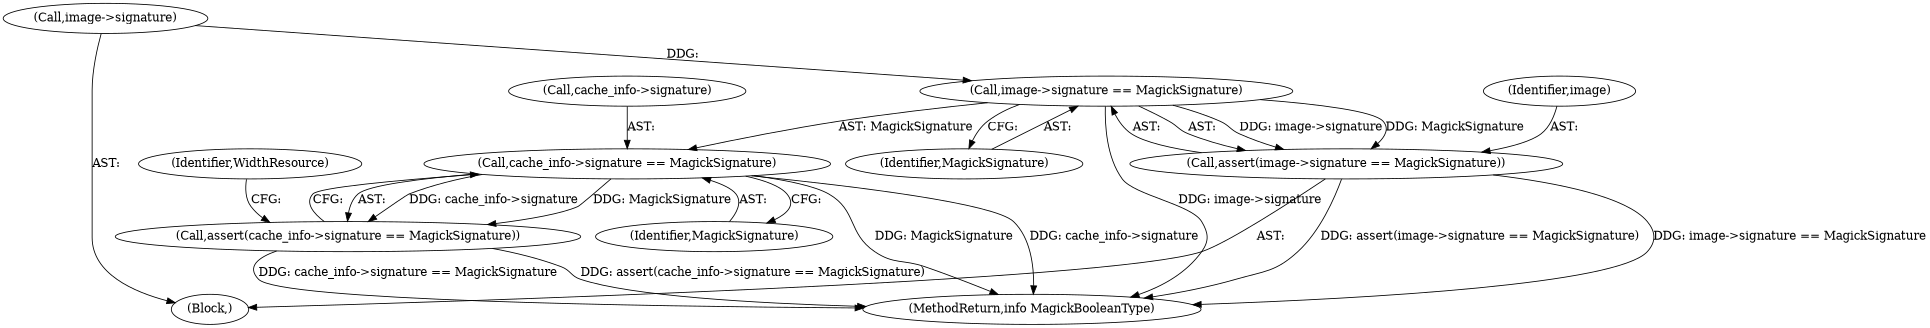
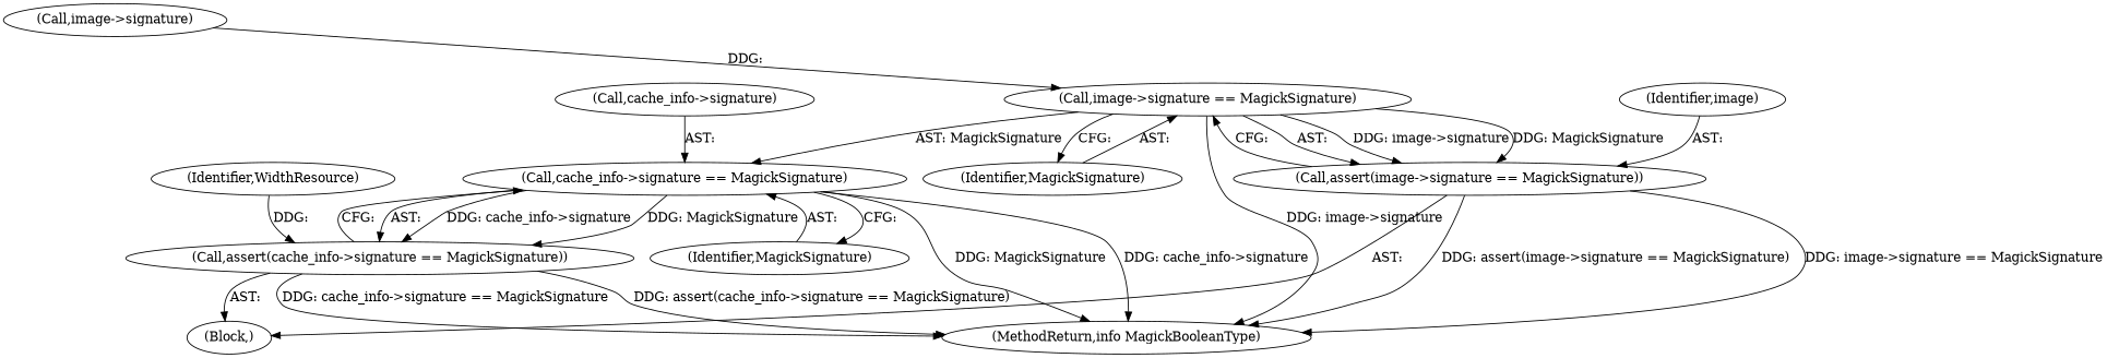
  digraph {
    n1 [label="(Call,image->signature == MagickSignature)"]
    n2 [label="(Call,assert(image->signature == MagickSignature))"]
    n3 [label="(Call,cache_info->signature == MagickSignature)"]
    n4 [label="(Identifier,MagickSignature)"]
    n5 [label="(MethodReturn,info MagickBooleanType)"]
    n6 [label="(Block,)"]
    n7 [label="(Call,assert(cache_info->signature == MagickSignature))"]
    n8 [label="(Identifier,MagickSignature)"]
    n9 [label="(Call,image->signature)"]
    n10 [label="(Identifier,image)"]
    n11 [label="(Identifier,WidthResource)"]
    n12 [label="(Call,cache_info->signature)"]
    n1 -> n2 [label="AST: "]
    n1 -> n2 [label="DDG: image->signature"]
    n1 -> n2 [label="DDG: MagickSignature"]
    n1 -> n3 [label="AST: MagickSignature"]
    n1 -> n4 [label="CFG: "]
    n1 -> n5 [label="DDG: image->signature"]
-   n2 -> n1 [label="AST: "]
+   n2 -> n1 [label="CFG: "]
    n2 -> n5 [label="DDG: image->signature == MagickSignature"]
    n2 -> n5 [label="DDG: assert(image->signature == MagickSignature)"]
    n2 -> n6 [label="AST: "]
    n3 -> n5 [label="DDG: MagickSignature"]
    n3 -> n5 [label="DDG: cache_info->signature"]
    n3 -> n7 [label="AST: "]
    n3 -> n7 [label="DDG: cache_info->signature"]
    n3 -> n7 [label="DDG: MagickSignature"]
    n3 -> n8 [label="CFG: "]
    n4 -> n1 [label="AST: "]
    n7 -> n3 [label="CFG: "]
    n7 -> n5 [label="DDG: assert(cache_info->signature == MagickSignature)"]
    n7 -> n5 [label="DDG: cache_info->signature == MagickSignature"]
-   n9 -> n6 [label="AST: "]
+   n7 -> n6 [label="AST: "]
    n8 -> n3 [label="AST: "]
    n9 -> n1 [label="DDG: "]
    n10 -> n2 [label="AST: "]
-   n11 -> n7 [label="CFG: "]
+   n11 -> n7 [label="DDG: "]
    n12 -> n3 [label="AST: "]
  }
